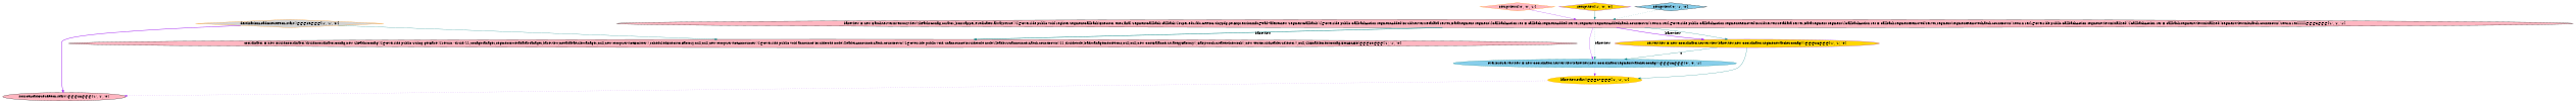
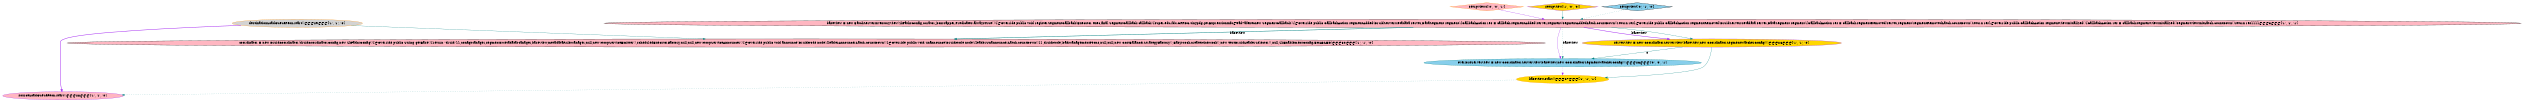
  digraph {
    node [color=purple fillcolor=lightpink shape=ellipse style=filled]
    edge [color=teal style=solid]
    n1 [fillcolor=gold label="serverView = new CoordinatorServerView(baseView,new CoordinatorSegmentWatcherConfig())@@@26@@@['1', '1', '0']"]
    n2 [color=teal fillcolor=skyblue label="overlordServerView = new CoordinatorServerView(baseView,new CoordinatorSegmentWatcherConfig())@@@26@@@['0', '0', '1']"]
    n3 [color=darkorange fillcolor=gold label="baseView.start()@@@27@@@['1', '1', '1']"]
-   n4 [color=black label="sourceLoadQueuePeon.start()@@@28@@@['1', '1', '0']"]
-   n5 [color=darkorange fillcolor=lightgrey label="destinationLoadQueuePeon.start()@@@29@@@['1', '1', '0']" shape=diamond]
+   n4 [label="sourceLoadQueuePeon.start()@@@28@@@['1', '1', '0']"]
+   n5 [color=darkorange fillcolor=lightgrey label="destinationLoadQueuePeon.start()@@@29@@@['1', '1', '0']"]
    n6 [color=black label="coordinator = new DruidCoordinator(druidCoordinatorConfig,new ZkPathsConfig(){@Override public String getBase(){return \"druid\"}},configManager,segmentsMetadataManager,baseView,metadataRuleManager,null,new NoopServiceEmitter(),scheduledExecutorFactory,null,null,new NoopServiceAnnouncer(){@Override public void announce(DruidNode node){leaderAnnouncerLatch.countDown()}@Override public void unannounce(DruidNode node){leaderUnannouncerLatch.countDown()}},druidNode,loadManagementPeons,null,null,new CostBalancerStrategyFactory(),EasyMock.createNiceMock(),new TestDruidLeaderSelector(),null,ZkEnablementConfig.ENABLED)@@@30@@@['1', '1', '0']"]
    n7 [color=darkorange label="setupViews['0', '0', '1']" shape=diamond]
    n8 [color=black label="baseView = new BatchServerInventoryView(zkPathsConfig,curator,jsonMapper,Predicates.alwaysTrue()){@Override public void registerSegmentCallback(Executor exec,final SegmentCallback callback){super.edu.fdu.CPPDG.tinypdg.pe.ExpressionInfo@9ad7afexecnew SegmentCallback(){@Override public CallbackAction segmentAdded(DruidServerMetadata server,DataSegment segment){CallbackAction res = callback.segmentAdded(server,segment)segmentAddedLatch.countDown()return res}@Override public CallbackAction segmentRemoved(DruidServerMetadata server,DataSegment segment){CallbackAction res = callback.segmentRemoved(server,segment)segmentRemovedLatch.countDown()return res}@Override public CallbackAction segmentViewInitialized(){CallbackAction res = callback.segmentViewInitialized()segmentViewInitLatch.countDown()return res}}}}@@@3@@@['1', '1', '1']"]
    n9 [fillcolor=gold label="setupView['1', '0', '0']" shape=diamond]
    n10 [color=black fillcolor=skyblue label="setupView['0', '1', '0']" shape=diamond]
    n1 -> n2 [label=0]
    n1 -> n3
    n2 -> n3 [color=purple style=dotted]
-   n3 -> n4 [color=purple style=dotted]
+   n3 -> n4 [style=dotted]
    n5 -> n4 [color=purple style=bold]
    n5 -> n6
    n7 -> n8 [color=purple]
    n8 -> n1
    n8 -> n1 [color=purple label=baseView style=bold]
    n8 -> n2 [color=purple]
    n8 -> n2 [label=baseView style=dotted]
    n8 -> n6 [label=baseView style=bold]
    n9 -> n8
    n10 -> n8 [style=dotted]
  }
